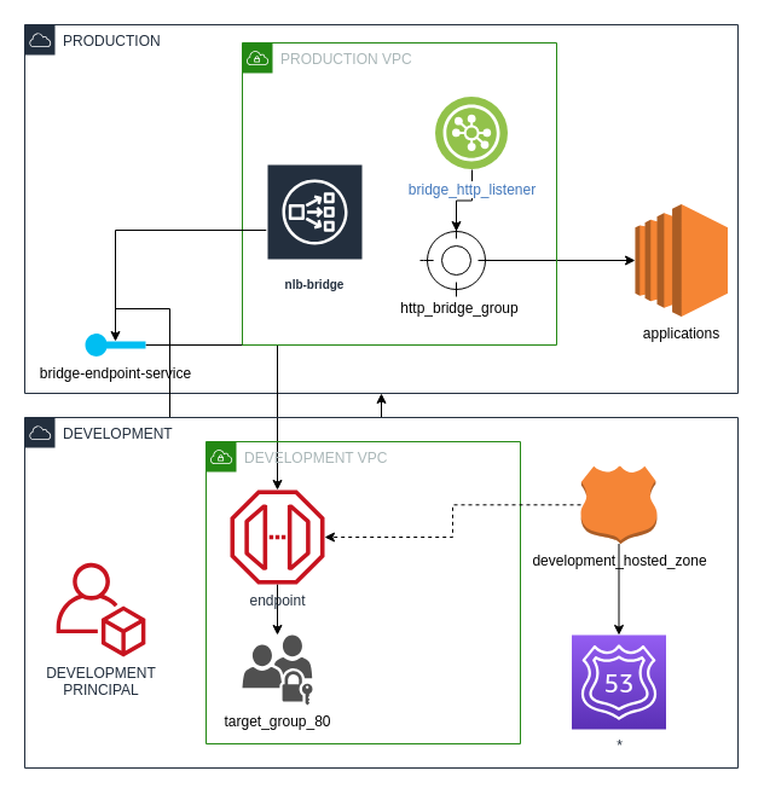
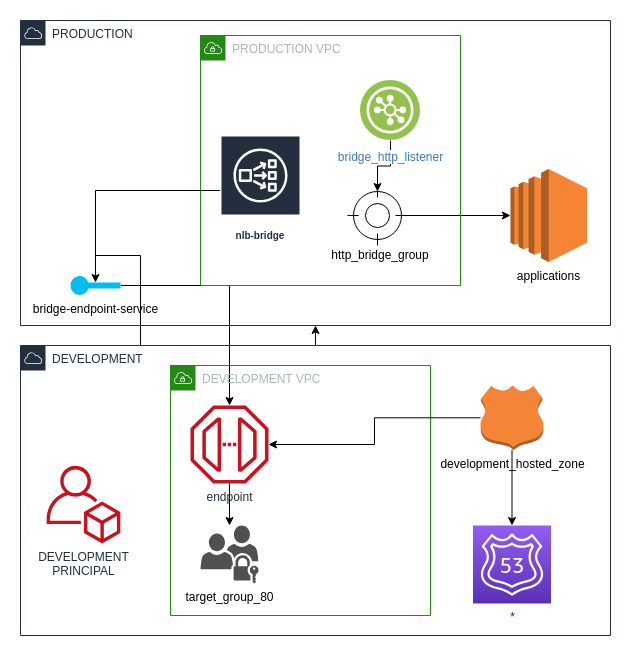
  <mxCell id="0" />
  <mxCell id="1" parent="0" />
  <mxCell id="2" value="PRODUCTION" style="points=[[0,0],[0.25,0],[0.5,0],[0.75,0],[1,0],[1,0.25],[1,0.5],[1,0.75],[1,1],[0.75,1],[0.5,1],[0.25,1],[0,1],[0,0.75],[0,0.5],[0,0.25]];outlineConnect=0;gradientColor=none;html=1;whiteSpace=wrap;fontSize=12;fontStyle=0;shape=mxgraph.aws4.group;grIcon=mxgraph.aws4.group_aws_cloud;strokeColor=#232F3E;fillColor=none;verticalAlign=top;align=left;spacingLeft=30;fontColor=#232F3E;dashed=0;" vertex="1" parent="1"><mxGeometry x="20" y="20" width="590" height="305" as="geometry" /></mxCell>
- <mxCell id="3" value="applications" style="outlineConnect=0;dashed=0;verticalLabelPosition=bottom;verticalAlign=top;align=center;html=1;shape=mxgraph.aws3.ec2;fillColor=#F58534;gradientColor=none;" vertex="1" parent="1"><mxGeometry x="525" y="168.5" width="76.5" height="93" as="geometry" /></mxCell>
+ <mxCell id="3" value="applications" style="outlineConnect=0;dashed=0;verticalLabelPosition=bottom;verticalAlign=top;align=center;html=1;shape=mxgraph.aws3.ec2;fillColor=#F58534;gradientColor=none;" vertex="1" parent="1"><mxGeometry x="510" y="168.5" width="76.5" height="93" as="geometry" /></mxCell>
  <mxCell id="4" style="edgeStyle=orthogonalEdgeStyle;rounded=0;orthogonalLoop=1;jettySize=auto;html=1;" edge="1" parent="1" source="17" target="3"><mxGeometry relative="1" as="geometry" /></mxCell>
  <mxCell id="5" style="edgeStyle=orthogonalEdgeStyle;rounded=0;orthogonalLoop=1;jettySize=auto;html=1;" edge="1" parent="1" source="7" target="26"><mxGeometry relative="1" as="geometry" /></mxCell>
  <mxCell id="6" style="edgeStyle=orthogonalEdgeStyle;rounded=0;orthogonalLoop=1;jettySize=auto;html=1;" edge="1" parent="1" source="7" target="2"><mxGeometry relative="1" as="geometry" /></mxCell>
  <mxCell id="7" value="bridge-endpoint-service" style="verticalLabelPosition=bottom;html=1;verticalAlign=top;align=center;strokeColor=none;fillColor=#00BEF2;shape=mxgraph.azure.service_endpoint;" vertex="1" parent="1"><mxGeometry x="70" y="275" width="50" height="20" as="geometry" /></mxCell>
  <mxCell id="8" value="DEVELOPMENT" style="points=[[0,0],[0.25,0],[0.5,0],[0.75,0],[1,0],[1,0.25],[1,0.5],[1,0.75],[1,1],[0.75,1],[0.5,1],[0.25,1],[0,1],[0,0.75],[0,0.5],[0,0.25]];outlineConnect=0;gradientColor=none;html=1;whiteSpace=wrap;fontSize=12;fontStyle=0;shape=mxgraph.aws4.group;grIcon=mxgraph.aws4.group_aws_cloud;strokeColor=#232F3E;fillColor=none;verticalAlign=top;align=left;spacingLeft=30;fontColor=#232F3E;dashed=0;" vertex="1" parent="1"><mxGeometry x="20" y="345" width="590" height="290" as="geometry" /></mxCell>
  <mxCell id="9" value="PRODUCTION VPC" style="points=[[0,0],[0.25,0],[0.5,0],[0.75,0],[1,0],[1,0.25],[1,0.5],[1,0.75],[1,1],[0.75,1],[0.5,1],[0.25,1],[0,1],[0,0.75],[0,0.5],[0,0.25]];outlineConnect=0;gradientColor=none;html=1;whiteSpace=wrap;fontSize=12;fontStyle=0;shape=mxgraph.aws4.group;grIcon=mxgraph.aws4.group_vpc;strokeColor=#248814;fillColor=none;verticalAlign=top;align=left;spacingLeft=30;fontColor=#AAB7B8;dashed=0;" vertex="1" parent="1"><mxGeometry x="200" y="35" width="260" height="250" as="geometry" /></mxCell>
  <mxCell id="10" style="edgeStyle=orthogonalEdgeStyle;rounded=0;orthogonalLoop=1;jettySize=auto;html=1;" edge="1" parent="1" source="11" target="17"><mxGeometry relative="1" as="geometry" /></mxCell>
  <mxCell id="11" value="bridge_http_listener" style="aspect=fixed;perimeter=ellipsePerimeter;html=1;align=center;shadow=0;dashed=0;fontColor=#4277BB;labelBackgroundColor=#ffffff;fontSize=12;spacingTop=3;image;image=img/lib/ibm/vpc/LoadBalancerListener.svg;" vertex="1" parent="1"><mxGeometry x="360" y="80" width="60" height="60" as="geometry" /></mxCell>
  <mxCell id="12" style="edgeStyle=orthogonalEdgeStyle;rounded=0;orthogonalLoop=1;jettySize=auto;html=1;entryX=0.5;entryY=0.35;entryDx=0;entryDy=0;entryPerimeter=0;" edge="1" parent="1" source="13" target="7"><mxGeometry relative="1" as="geometry" /></mxCell>
  <mxCell id="13" value="nlb-bridge" style="outlineConnect=0;fontColor=#232F3E;gradientColor=none;strokeColor=#ffffff;fillColor=#232F3E;dashed=0;verticalLabelPosition=middle;verticalAlign=bottom;align=center;html=1;whiteSpace=wrap;fontSize=10;fontStyle=1;spacing=3;shape=mxgraph.aws4.productIcon;prIcon=mxgraph.aws4.network_load_balancer;" vertex="1" parent="1"><mxGeometry x="220" y="135" width="80" height="110" as="geometry" /></mxCell>
  <mxCell id="14" value="http_bridge_group" style="text;html=1;strokeColor=none;fillColor=none;align=center;verticalAlign=middle;whiteSpace=wrap;rounded=0;" vertex="1" parent="1"><mxGeometry x="360" y="245" width="40" height="20" as="geometry" /></mxCell>
  <mxCell id="15" value="" style="group" vertex="1" connectable="0" parent="1"><mxGeometry x="353" y="185" width="54" height="60" as="geometry" /></mxCell>
  <mxCell id="16" value="" style="group" vertex="1" connectable="0" parent="15"><mxGeometry width="54" height="60" as="geometry" /></mxCell>
  <mxCell id="17" value="" style="ellipse;whiteSpace=wrap;html=1;aspect=fixed;" vertex="1" parent="16"><mxGeometry y="6" width="48" height="48" as="geometry" /></mxCell>
  <mxCell id="18" value="" style="ellipse;whiteSpace=wrap;html=1;aspect=fixed;" vertex="1" parent="16"><mxGeometry x="12" y="18" width="24" height="24" as="geometry" /></mxCell>
  <mxCell id="19" value="" style="endArrow=none;html=1;" edge="1" parent="16"><mxGeometry width="50" height="50" relative="1" as="geometry"><mxPoint x="24" y="60" as="sourcePoint" /><mxPoint x="24" y="48" as="targetPoint" /></mxGeometry></mxCell>
  <mxCell id="20" value="" style="endArrow=none;html=1;" edge="1" parent="16"><mxGeometry width="50" height="50" relative="1" as="geometry"><mxPoint x="23.976" y="12" as="sourcePoint" /><mxPoint x="23.976" as="targetPoint" /></mxGeometry></mxCell>
  <mxCell id="21" value="" style="endArrow=none;html=1;" edge="1" parent="16" target="17"><mxGeometry width="50" height="50" relative="1" as="geometry"><mxPoint x="-6" y="30" as="sourcePoint" /><mxPoint x="42" y="24" as="targetPoint" /><Array as="points"><mxPoint y="30" /><mxPoint x="6" y="30" /></Array></mxGeometry></mxCell>
  <mxCell id="22" value="" style="endArrow=none;html=1;" edge="1" parent="16"><mxGeometry width="50" height="50" relative="1" as="geometry"><mxPoint x="42" y="29.976" as="sourcePoint" /><mxPoint x="48" y="29.976" as="targetPoint" /><Array as="points"><mxPoint x="54" y="29.976" /></Array></mxGeometry></mxCell>
  <mxCell id="23" value="DEVELOPMENT&lt;br&gt;PRINCIPAL" style="outlineConnect=0;fontColor=#232F3E;gradientColor=none;fillColor=#C7131F;strokeColor=none;dashed=0;verticalLabelPosition=bottom;verticalAlign=top;align=center;html=1;fontSize=12;fontStyle=0;aspect=fixed;pointerEvents=1;shape=mxgraph.aws4.organizations_account;" vertex="1" parent="1"><mxGeometry x="46" y="465" width="74" height="78" as="geometry" /></mxCell>
  <mxCell id="24" value="DEVELOPMENT VPC" style="points=[[0,0],[0.25,0],[0.5,0],[0.75,0],[1,0],[1,0.25],[1,0.5],[1,0.75],[1,1],[0.75,1],[0.5,1],[0.25,1],[0,1],[0,0.75],[0,0.5],[0,0.25]];outlineConnect=0;gradientColor=none;html=1;whiteSpace=wrap;fontSize=12;fontStyle=0;shape=mxgraph.aws4.group;grIcon=mxgraph.aws4.group_vpc;strokeColor=#248814;fillColor=none;verticalAlign=top;align=left;spacingLeft=30;fontColor=#AAB7B8;dashed=0;" vertex="1" parent="1"><mxGeometry x="170" y="365" width="260" height="250" as="geometry" /></mxCell>
  <mxCell id="25" style="edgeStyle=orthogonalEdgeStyle;rounded=0;orthogonalLoop=1;jettySize=auto;html=1;" edge="1" parent="1" source="26" target="27"><mxGeometry relative="1" as="geometry" /></mxCell>
  <mxCell id="26" value="endpoint" style="outlineConnect=0;fontColor=#232F3E;gradientColor=none;fillColor=#C7131F;strokeColor=none;dashed=0;verticalLabelPosition=bottom;verticalAlign=top;align=center;html=1;fontSize=12;fontStyle=0;aspect=fixed;shape=mxgraph.aws4.endpoint;" vertex="1" parent="1"><mxGeometry x="190" y="405" width="78" height="78" as="geometry" /></mxCell>
  <mxCell id="27" value="target_group_80" style="pointerEvents=1;shadow=0;dashed=0;html=1;strokeColor=none;fillColor=#505050;labelPosition=center;verticalLabelPosition=bottom;verticalAlign=top;outlineConnect=0;align=center;shape=mxgraph.office.users.universal_security_group;" vertex="1" parent="1"><mxGeometry x="200" y="525" width="58" height="58" as="geometry" /></mxCell>
  <mxCell id="28" value="*" style="outlineConnect=0;fontColor=#232F3E;gradientColor=#945DF2;gradientDirection=north;fillColor=#5A30B5;strokeColor=#ffffff;dashed=0;verticalLabelPosition=bottom;verticalAlign=top;align=center;html=1;fontSize=12;fontStyle=0;aspect=fixed;shape=mxgraph.aws4.resourceIcon;resIcon=mxgraph.aws4.route_53;" vertex="1" parent="1"><mxGeometry x="472.5" y="525" width="78" height="78" as="geometry" /></mxCell>
- <mxCell id="29" style="edgeStyle=orthogonalEdgeStyle;rounded=0;orthogonalLoop=1;jettySize=auto;html=1;dashed=1;" edge="1" parent="1" source="31" target="26"><mxGeometry relative="1" as="geometry" /></mxCell>
+ <mxCell id="29" style="edgeStyle=orthogonalEdgeStyle;rounded=0;orthogonalLoop=1;jettySize=auto;html=1;" edge="1" parent="1" source="31" target="26"><mxGeometry relative="1" as="geometry" /></mxCell>
  <mxCell id="30" style="edgeStyle=orthogonalEdgeStyle;rounded=0;orthogonalLoop=1;jettySize=auto;html=1;" edge="1" parent="1" source="31" target="28"><mxGeometry relative="1" as="geometry" /></mxCell>
  <mxCell id="31" value="development_hosted_zone" style="outlineConnect=0;dashed=0;verticalLabelPosition=bottom;verticalAlign=top;align=center;html=1;shape=mxgraph.aws3.hosted_zone;fillColor=#F58536;gradientColor=none;" vertex="1" parent="1"><mxGeometry x="480" y="385" width="63" height="64.5" as="geometry" /></mxCell>
